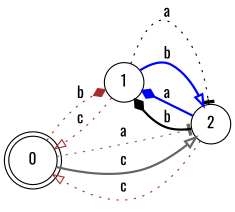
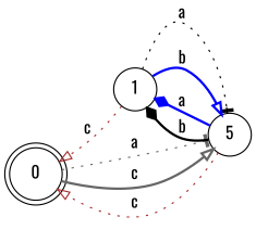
  digraph {
    fontname=Oswald
    rankdir=LR
    node [color=black fillcolor=white fontname=Oswald shape=circle style=filled]
    edge [arrowhead=onormal color=brown fontname=Oswald style=dotted]
    n1 [label=0 shape=doublecircle style="rounded,filled"]
    n2 [label=1]
-   n3 [label=2]
-   n1 -> n2 [arrowhead=diamond label=b]
+   n3 [label=5]
    n1 -> n3 [arrowhead=tee color=gray40 label=a]
    n1 -> n3 [color=gray40 label=c style=bold]
    n2 -> n1 [label=c]
    n2 -> n3 [arrowhead=tee color=black label=a]
    n2 -> n3 [color=blue label=b style=bold]
    n3 -> n1 [label=c]
    n3 -> n2 [arrowhead=diamond color=blue label=a style=bold]
    n3 -> n2 [arrowhead=diamond color=black label=b style=bold]
  }
